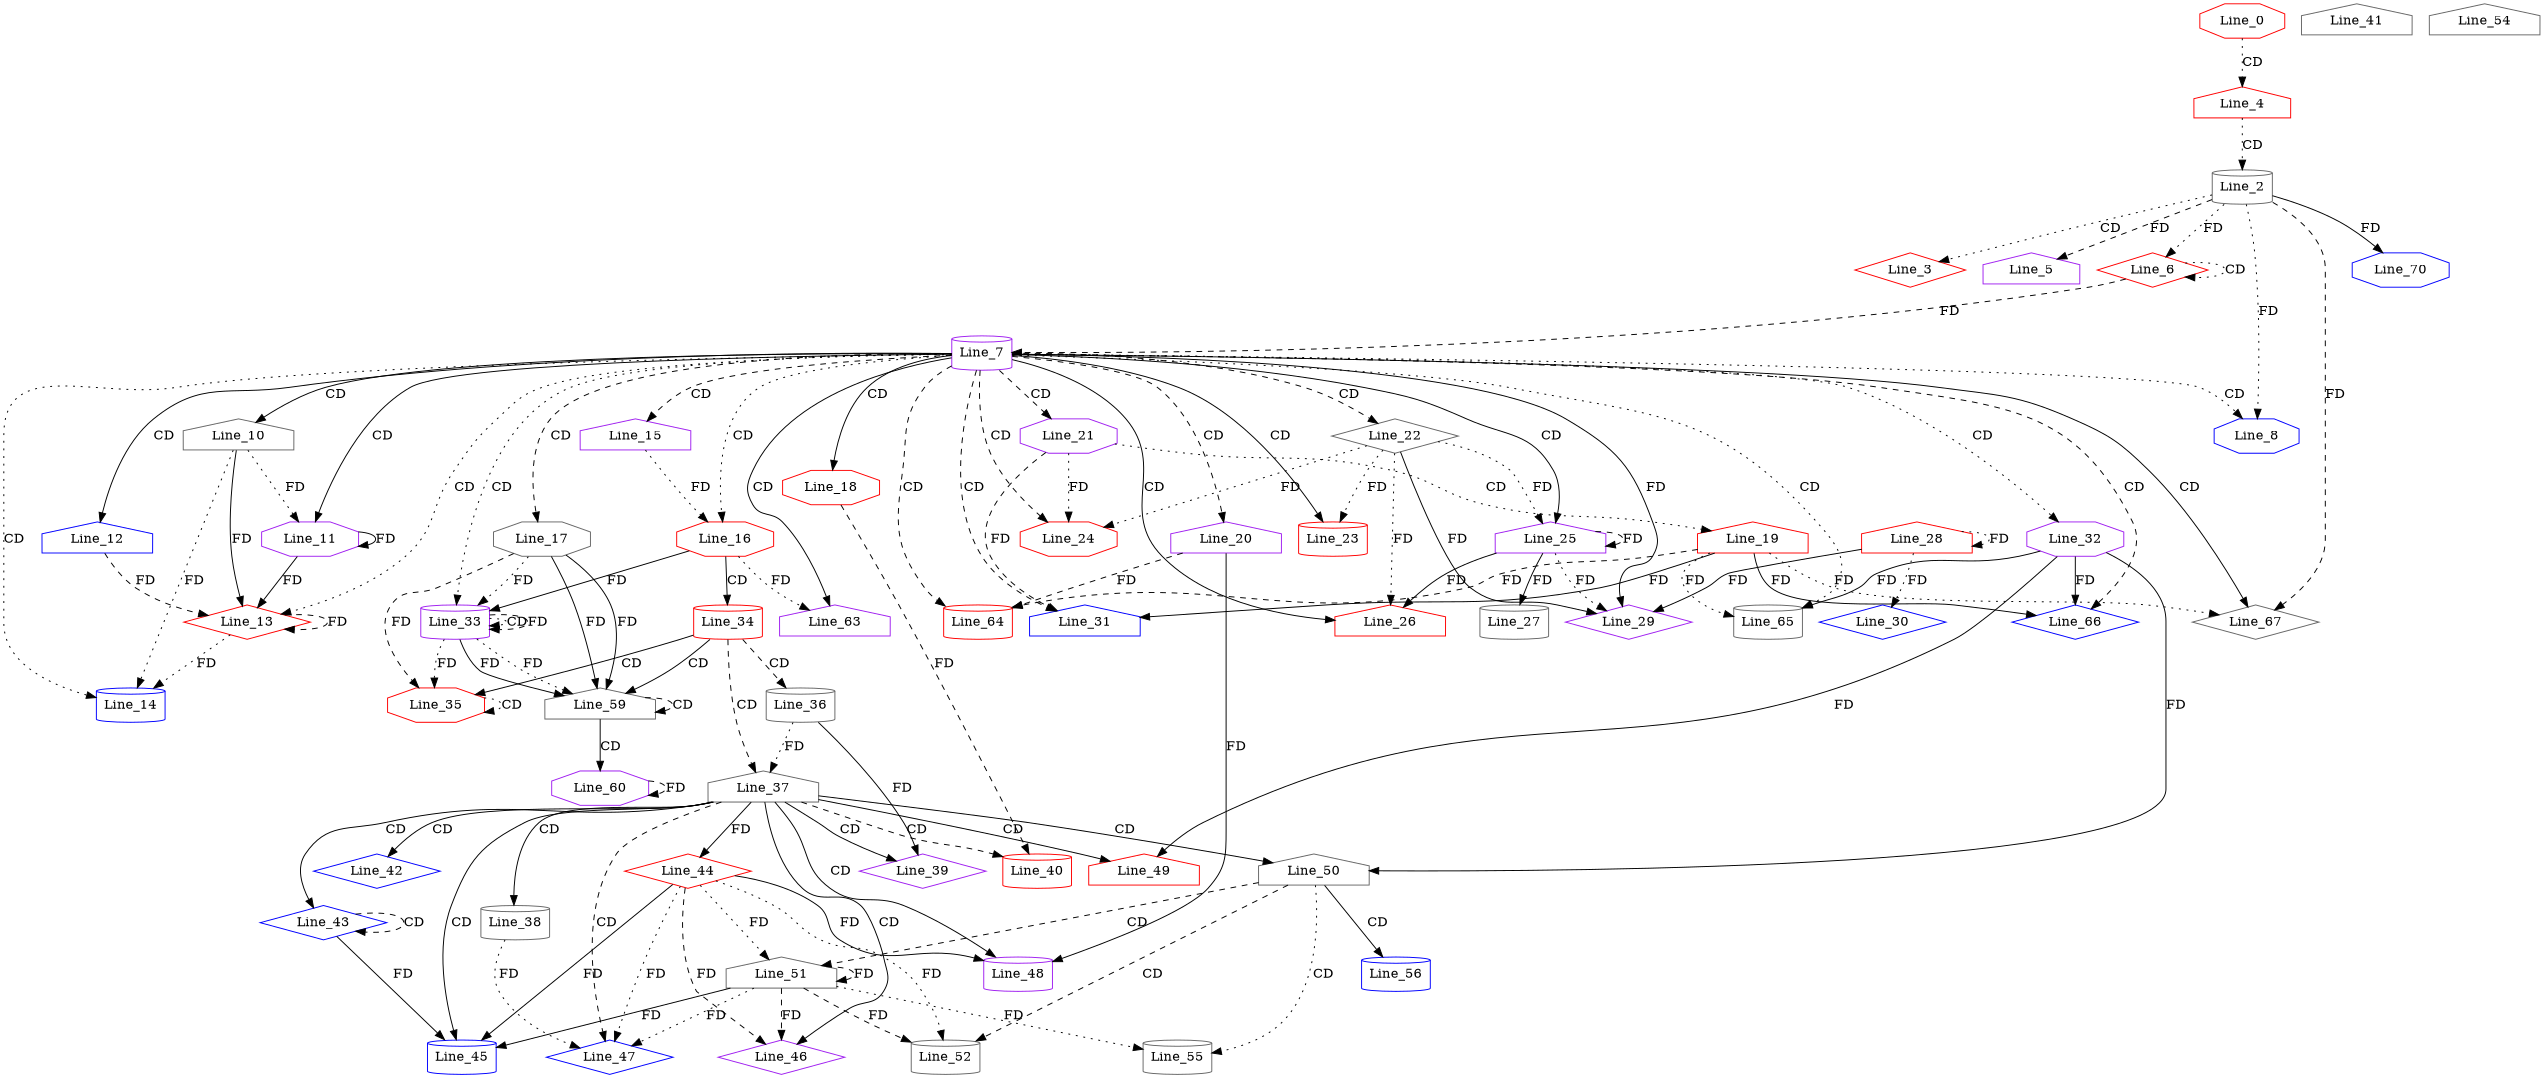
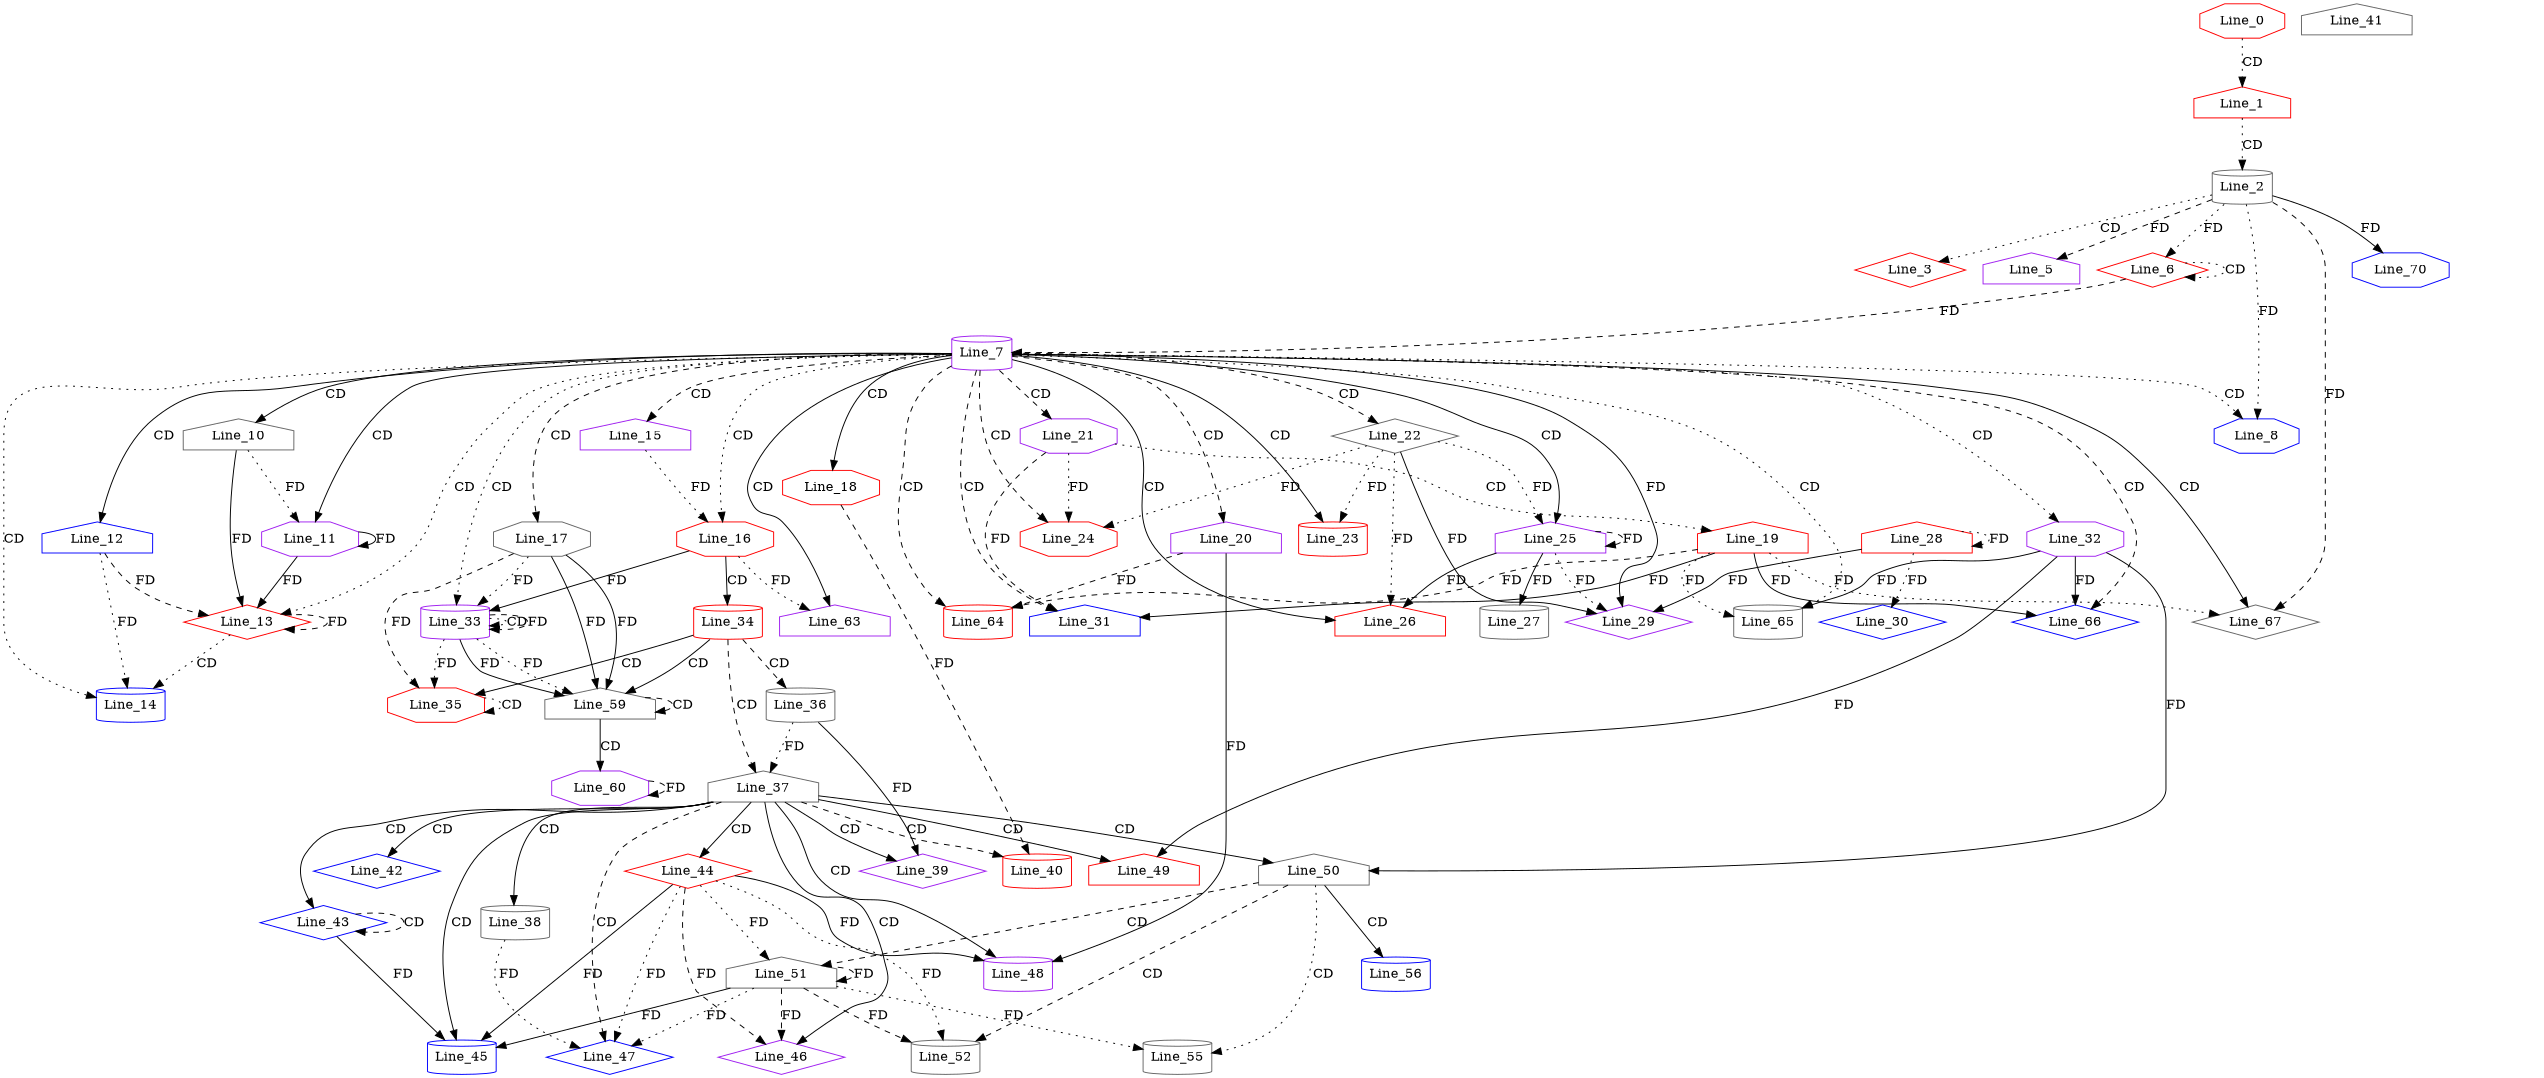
  digraph {
    node [color=red shape=house]
    edge [style=solid]
    Line_0 [shape=octagon]
-   Line_1 [label=Line_4]
+   Line_1
    Line_2 [color=gray40 shape=cylinder]
    Line_3 [shape=diamond]
    Line_5 [color=purple]
    Line_6 [shape=diamond]
    Line_8 [color=blue shape=octagon]
    Line_67 [color=gray40 shape=diamond]
    Line_70 [color=blue shape=octagon]
    Line_7 [color=purple shape=cylinder]
    Line_10 [color=gray40]
    Line_11 [color=purple shape=octagon]
    Line_12 [color=blue]
    Line_13 [shape=diamond]
    Line_14 [color=blue shape=cylinder]
    Line_15 [color=purple]
    Line_16 [shape=octagon]
    Line_17 [color=gray40 shape=octagon]
    Line_18 [shape=octagon]
    Line_20 [color=purple]
    Line_21 [color=purple shape=octagon]
    Line_22 [color=gray40 shape=diamond]
    Line_23 [shape=cylinder]
    Line_24 [shape=octagon]
    Line_25 [color=purple]
    Line_26
    Line_29 [color=purple shape=diamond]
    Line_31 [color=blue]
    Line_32 [color=purple shape=octagon]
    Line_33 [color=purple shape=cylinder]
    Line_63 [color=purple]
    Line_64 [shape=cylinder]
    Line_65 [color=gray40 shape=cylinder]
    Line_66 [color=blue shape=diamond]
    Line_34 [shape=cylinder]
    Line_35 [shape=octagon]
    Line_59 [color=gray40]
    Line_40 [shape=cylinder]
    Line_19
    Line_48 [color=purple shape=cylinder]
    Line_27 [color=gray40 shape=cylinder]
    Line_49
    Line_50 [color=gray40]
    Line_60 [color=purple shape=octagon]
    Line_28
    Line_30 [color=blue shape=diamond]
    Line_51 [color=gray40]
    Line_52 [color=gray40 shape=cylinder]
    Line_55 [color=gray40 shape=cylinder]
    Line_56 [color=blue shape=cylinder]
    Line_36 [color=gray40 shape=cylinder]
    Line_37 [color=gray40]
    Line_39 [color=purple shape=diamond]
    Line_38 [color=gray40 shape=cylinder]
    Line_42 [color=blue shape=diamond]
    Line_43 [color=blue shape=diamond]
    Line_44 [shape=diamond]
    Line_45 [color=blue shape=cylinder]
    Line_46 [color=purple shape=diamond]
    Line_47 [color=blue shape=diamond]
    Line_41 [color=gray40]
-   Line_54 [color=gray40]
    Line_0 -> Line_1 [label=CD style=dotted]
    Line_1 -> Line_2 [label=CD style=dotted]
    Line_2 -> Line_3 [label=CD style=dotted]
    Line_2 -> Line_5 [label=FD style=dashed]
    Line_2 -> Line_6 [label=FD style=dotted]
    Line_2 -> Line_8 [label=FD style=dotted]
    Line_2 -> Line_67 [label=FD style=dashed]
    Line_2 -> Line_70 [label=FD]
    Line_6 -> Line_6 [label=CD style=dotted]
    Line_6 -> Line_7 [label=FD style=dashed]
    Line_7 -> Line_8 [label=CD style=dotted]
    Line_7 -> Line_67 [label=CD]
    Line_7 -> Line_10 [label=CD]
    Line_7 -> Line_11 [label=CD]
    Line_7 -> Line_12 [label=CD]
    Line_7 -> Line_13 [label=CD style=dotted]
    Line_7 -> Line_14 [label=CD style=dotted]
    Line_7 -> Line_15 [label=CD style=dashed]
    Line_7 -> Line_16 [label=CD style=dotted]
    Line_7 -> Line_17 [label=CD style=dashed]
    Line_7 -> Line_18 [label=CD]
    Line_7 -> Line_20 [label=CD style=dashed]
    Line_7 -> Line_21 [label=CD style=dashed]
    Line_7 -> Line_22 [label=CD style=dashed]
    Line_7 -> Line_23 [label=CD]
    Line_7 -> Line_24 [label=CD style=dashed]
    Line_7 -> Line_25 [label=CD]
    Line_7 -> Line_26 [label=CD]
    Line_7 -> Line_29 [label=FD]
    Line_7 -> Line_31 [label=CD style=dashed]
    Line_7 -> Line_32 [label=CD style=dotted]
    Line_7 -> Line_33 [label=CD style=dotted]
    Line_7 -> Line_63 [label=CD]
    Line_7 -> Line_64 [label=CD style=dashed]
    Line_7 -> Line_65 [label=CD style=dotted]
    Line_7 -> Line_66 [label=CD style=dashed]
    Line_10 -> Line_11 [label=FD style=dotted]
    Line_10 -> Line_13 [label=FD]
    Line_11 -> Line_11 [label=FD]
    Line_11 -> Line_13 [label=FD]
    Line_12 -> Line_13 [label=FD style=dashed]
-   Line_10 -> Line_14 [label=FD style=dotted]
+   Line_12 -> Line_14 [label=FD style=dotted]
    Line_13 -> Line_13 [label=FD style=dashed]
-   Line_13 -> Line_14 [label=FD style=dotted]
+   Line_13 -> Line_14 [label=CD style=dotted]
    Line_15 -> Line_16 [label=FD style=dotted]
    Line_16 -> Line_33 [label=FD]
    Line_16 -> Line_63 [label=FD style=dotted]
    Line_16 -> Line_34 [label=CD]
    Line_17 -> Line_33 [label=FD style=dotted]
    Line_17 -> Line_35 [label=FD style=dashed]
    Line_17 -> Line_59 [label=FD]
    Line_17 -> Line_59 [label=FD]
    Line_18 -> Line_40 [label=FD style=dashed]
    Line_20 -> Line_64 [label=FD style=dashed]
    Line_20 -> Line_48 [label=FD]
    Line_21 -> Line_24 [label=FD style=dotted]
    Line_21 -> Line_31 [label=FD style=dashed]
    Line_21 -> Line_19 [label=CD style=dotted]
    Line_22 -> Line_23 [label=FD style=dotted]
    Line_22 -> Line_24 [label=FD style=dotted]
    Line_22 -> Line_25 [label=FD style=dotted]
    Line_22 -> Line_26 [label=FD style=dotted]
    Line_22 -> Line_29 [label=FD]
    Line_25 -> Line_25 [label=FD style=dashed]
    Line_25 -> Line_26 [label=FD]
    Line_25 -> Line_29 [label=FD style=dotted]
    Line_25 -> Line_27 [label=FD]
    Line_32 -> Line_65 [label=FD]
    Line_32 -> Line_66 [label=FD]
    Line_32 -> Line_49 [label=FD]
    Line_32 -> Line_50 [label=FD]
    Line_33 -> Line_33 [label=CD style=dotted]
    Line_33 -> Line_33 [label=FD style=dashed]
    Line_33 -> Line_35 [label=FD style=dotted]
    Line_33 -> Line_59 [label=FD]
    Line_33 -> Line_59 [label=FD style=dotted]
    Line_34 -> Line_35 [label=CD]
    Line_34 -> Line_59 [label=CD]
    Line_34 -> Line_36 [label=CD style=dashed]
    Line_34 -> Line_37 [label=CD style=dashed]
    Line_35 -> Line_35 [label=CD style=dotted]
    Line_59 -> Line_59 [label=CD style=dashed]
    Line_59 -> Line_60 [label=CD]
    Line_19 -> Line_67 [label=FD style=dotted]
    Line_19 -> Line_31 [label=FD]
    Line_19 -> Line_64 [label=FD style=dashed]
    Line_19 -> Line_65 [label=FD style=dotted]
    Line_19 -> Line_66 [label=FD]
    Line_50 -> Line_51 [label=CD style=dashed]
    Line_50 -> Line_52 [label=CD style=dashed]
    Line_50 -> Line_55 [label=CD style=dotted]
    Line_50 -> Line_56 [label=CD]
    Line_60 -> Line_60 [label=FD style=dashed]
    Line_28 -> Line_29 [label=FD]
    Line_28 -> Line_28 [label=FD style=dotted]
    Line_28 -> Line_30 [label=FD style=dotted]
    Line_51 -> Line_51 [label=FD style=dashed]
    Line_51 -> Line_52 [label=FD style=dashed]
    Line_51 -> Line_55 [label=FD style=dotted]
    Line_51 -> Line_45 [label=FD]
    Line_51 -> Line_46 [label=FD style=dashed]
    Line_51 -> Line_47 [label=FD style=dotted]
    Line_36 -> Line_37 [label=FD style=dotted]
    Line_36 -> Line_39 [label=FD]
    Line_37 -> Line_40 [label=CD style=dashed]
    Line_37 -> Line_48 [label=CD]
    Line_37 -> Line_49 [label=CD]
    Line_37 -> Line_50 [label=CD]
    Line_37 -> Line_39 [label=CD]
    Line_37 -> Line_38 [label=CD]
    Line_37 -> Line_42 [label=CD]
    Line_37 -> Line_43 [label=CD]
-   Line_37 -> Line_44 [label=FD]
+   Line_37 -> Line_44 [label=CD]
    Line_37 -> Line_45 [label=CD]
    Line_37 -> Line_46 [label=CD]
    Line_37 -> Line_47 [label=CD style=dashed]
    Line_38 -> Line_47 [label=FD style=dotted]
    Line_43 -> Line_43 [label=CD style=dashed]
    Line_43 -> Line_45 [label=FD]
    Line_44 -> Line_48 [label=FD]
    Line_44 -> Line_51 [label=FD style=dotted]
    Line_44 -> Line_52 [label=FD style=dotted]
    Line_44 -> Line_45 [label=FD]
    Line_44 -> Line_46 [label=FD style=dashed]
    Line_44 -> Line_47 [label=FD style=dotted]
  }
